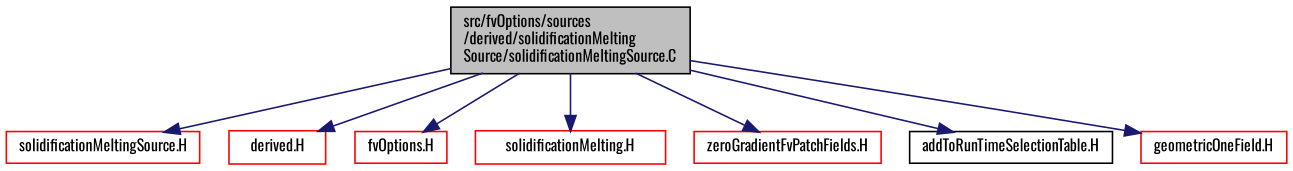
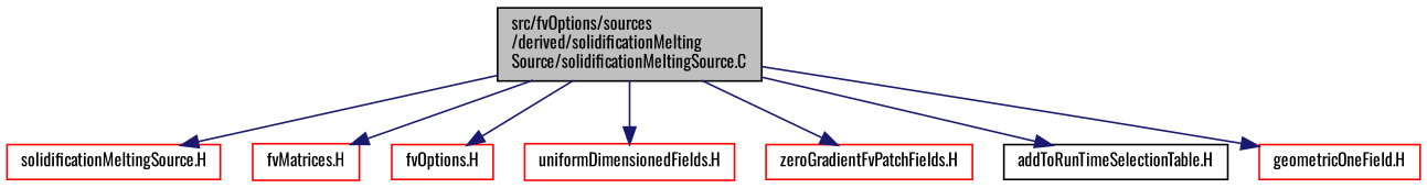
  digraph {
    fontname=Oswald
    node [color=red fontname=Oswald fontsize=10 shape=record]
    edge [color=midnightblue fontname=Oswald fontsize=10 labelfontname=FreeSans labelfontsize=10 style=solid]
    n1 [color=black fillcolor=grey75 fontcolor=black height=0.2 label="src/fvOptions/sources\l/derived/solidificationMelting\lSource/solidificationMeltingSource.C" style=filled width=0.4]
    n2 [height=0.2 label="solidificationMeltingSource.H" width=0.4]
-   n3 [height=0.2 label="derived.H" width=0.4]
+   n3 [height=0.2 label="fvMatrices.H" width=0.4]
    n4 [height=0.2 label="fvOptions.H" width=0.4]
-   n5 [height=0.2 label="solidificationMelting.H" width=0.4]
+   n5 [height=0.2 label="uniformDimensionedFields.H" width=0.4]
    n6 [height=0.2 label="zeroGradientFvPatchFields.H" width=0.4]
    n7 [color=black height=0.2 label="addToRunTimeSelectionTable.H" width=0.4]
    n8 [height=0.2 label="geometricOneField.H" width=0.4]
    n1 -> n2
    n1 -> n3
    n1 -> n4
    n1 -> n5
    n1 -> n6
    n1 -> n7
    n1 -> n8
  }
